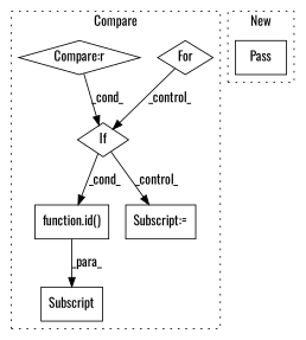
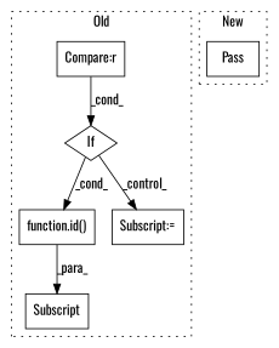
  digraph {
    fontname=Oswald
    node [fontname=Oswald l=3 shape=box]
    edge [fontname=Oswald]
    n1 [a=75 l="3,1" label="function.id()" s="7584,7588"]
    n2 [a=96 label=If s=7262 shape=diamond]
    n3 [a=63 l="9,0" label=Subscript s="7581,0"]
-   n4 [a=107 l="4,18" label=For s="7163,7200" shape=diamond]
-   n5 [a=40 l=10 label="Compare:r" s=7265 shape=diamond]
+   n5 [a=40 l=10 label="Compare:r" s=7265]
    n6 [a=68 label="Subscript:=" s=7595]
    n7 [a=62 l=4 label=Pass s=6763]
    subgraph cluster_1 {
-     label=Compare
+     label=Old
      style=dotted
      n1
      n2
      n3
-     n4
      n5
      n6
    }
    subgraph cluster_2 {
      label=New
      style=dotted
      n7
    }
    n1 -> n3 [label=_para_]
    n2 -> n1 [label=_cond_]
    n2 -> n6 [label=_control_]
-   n4 -> n2 [label=_control_]
    n5 -> n2 [label=_cond_]
  }
